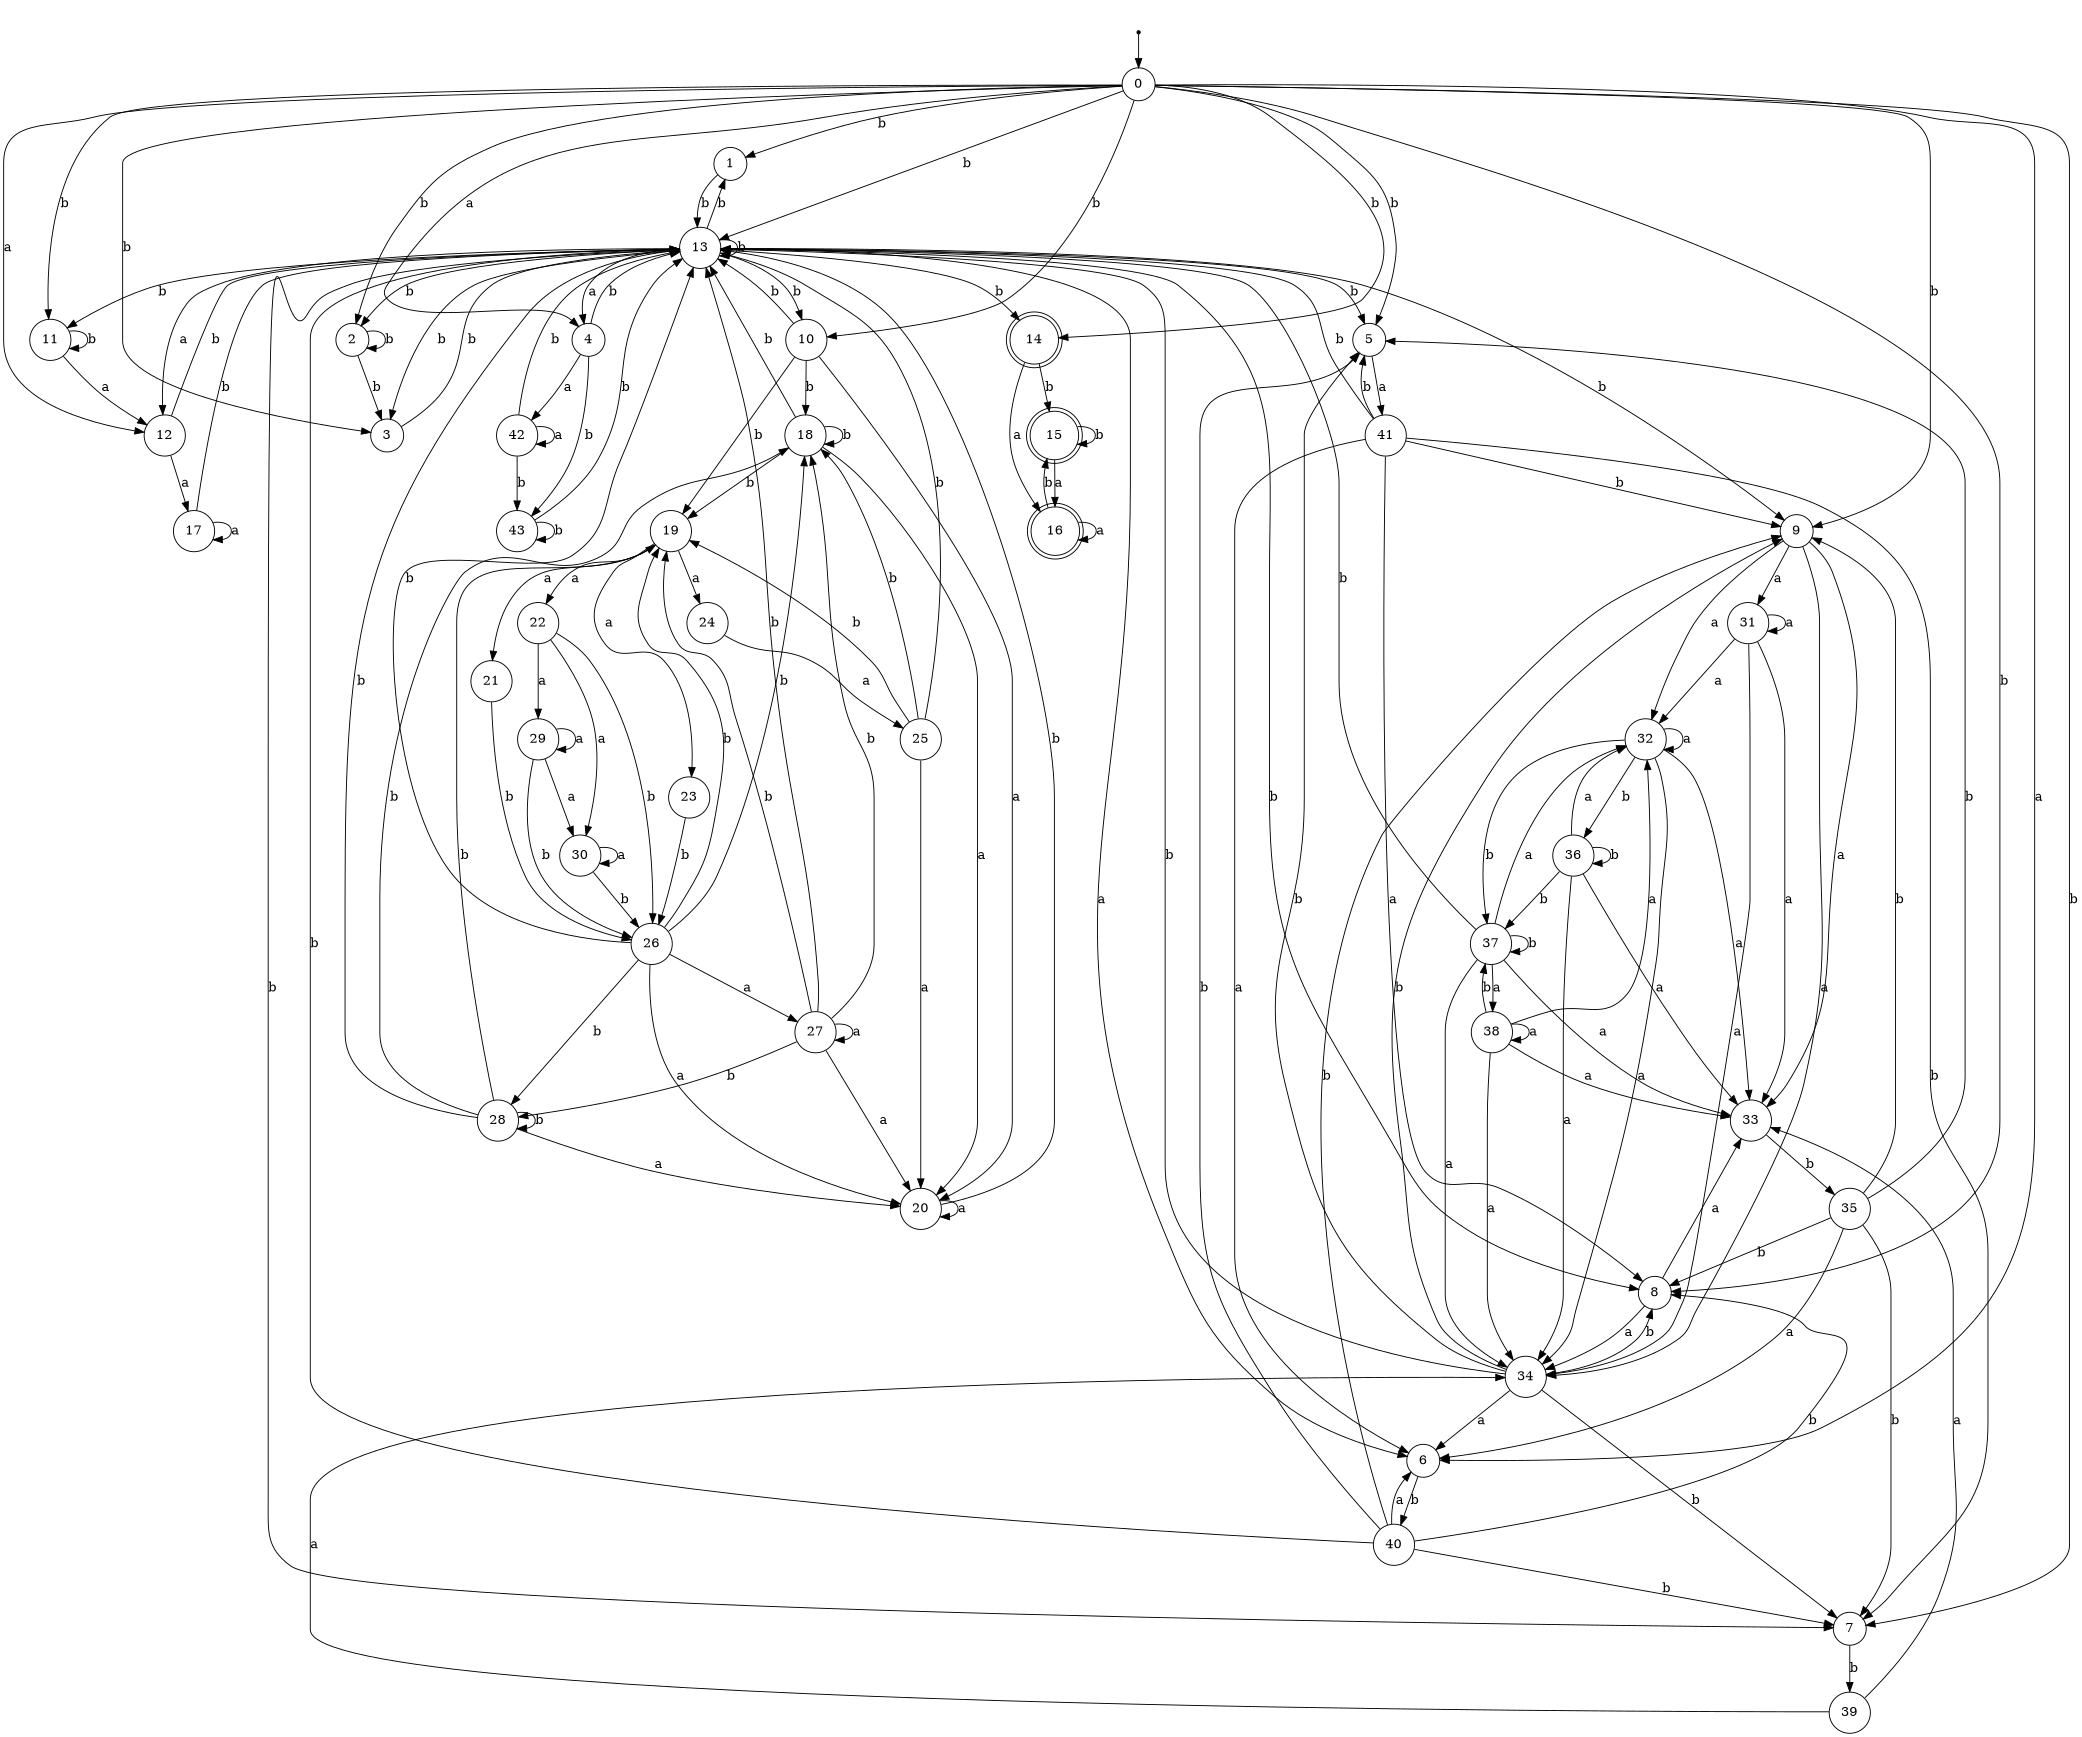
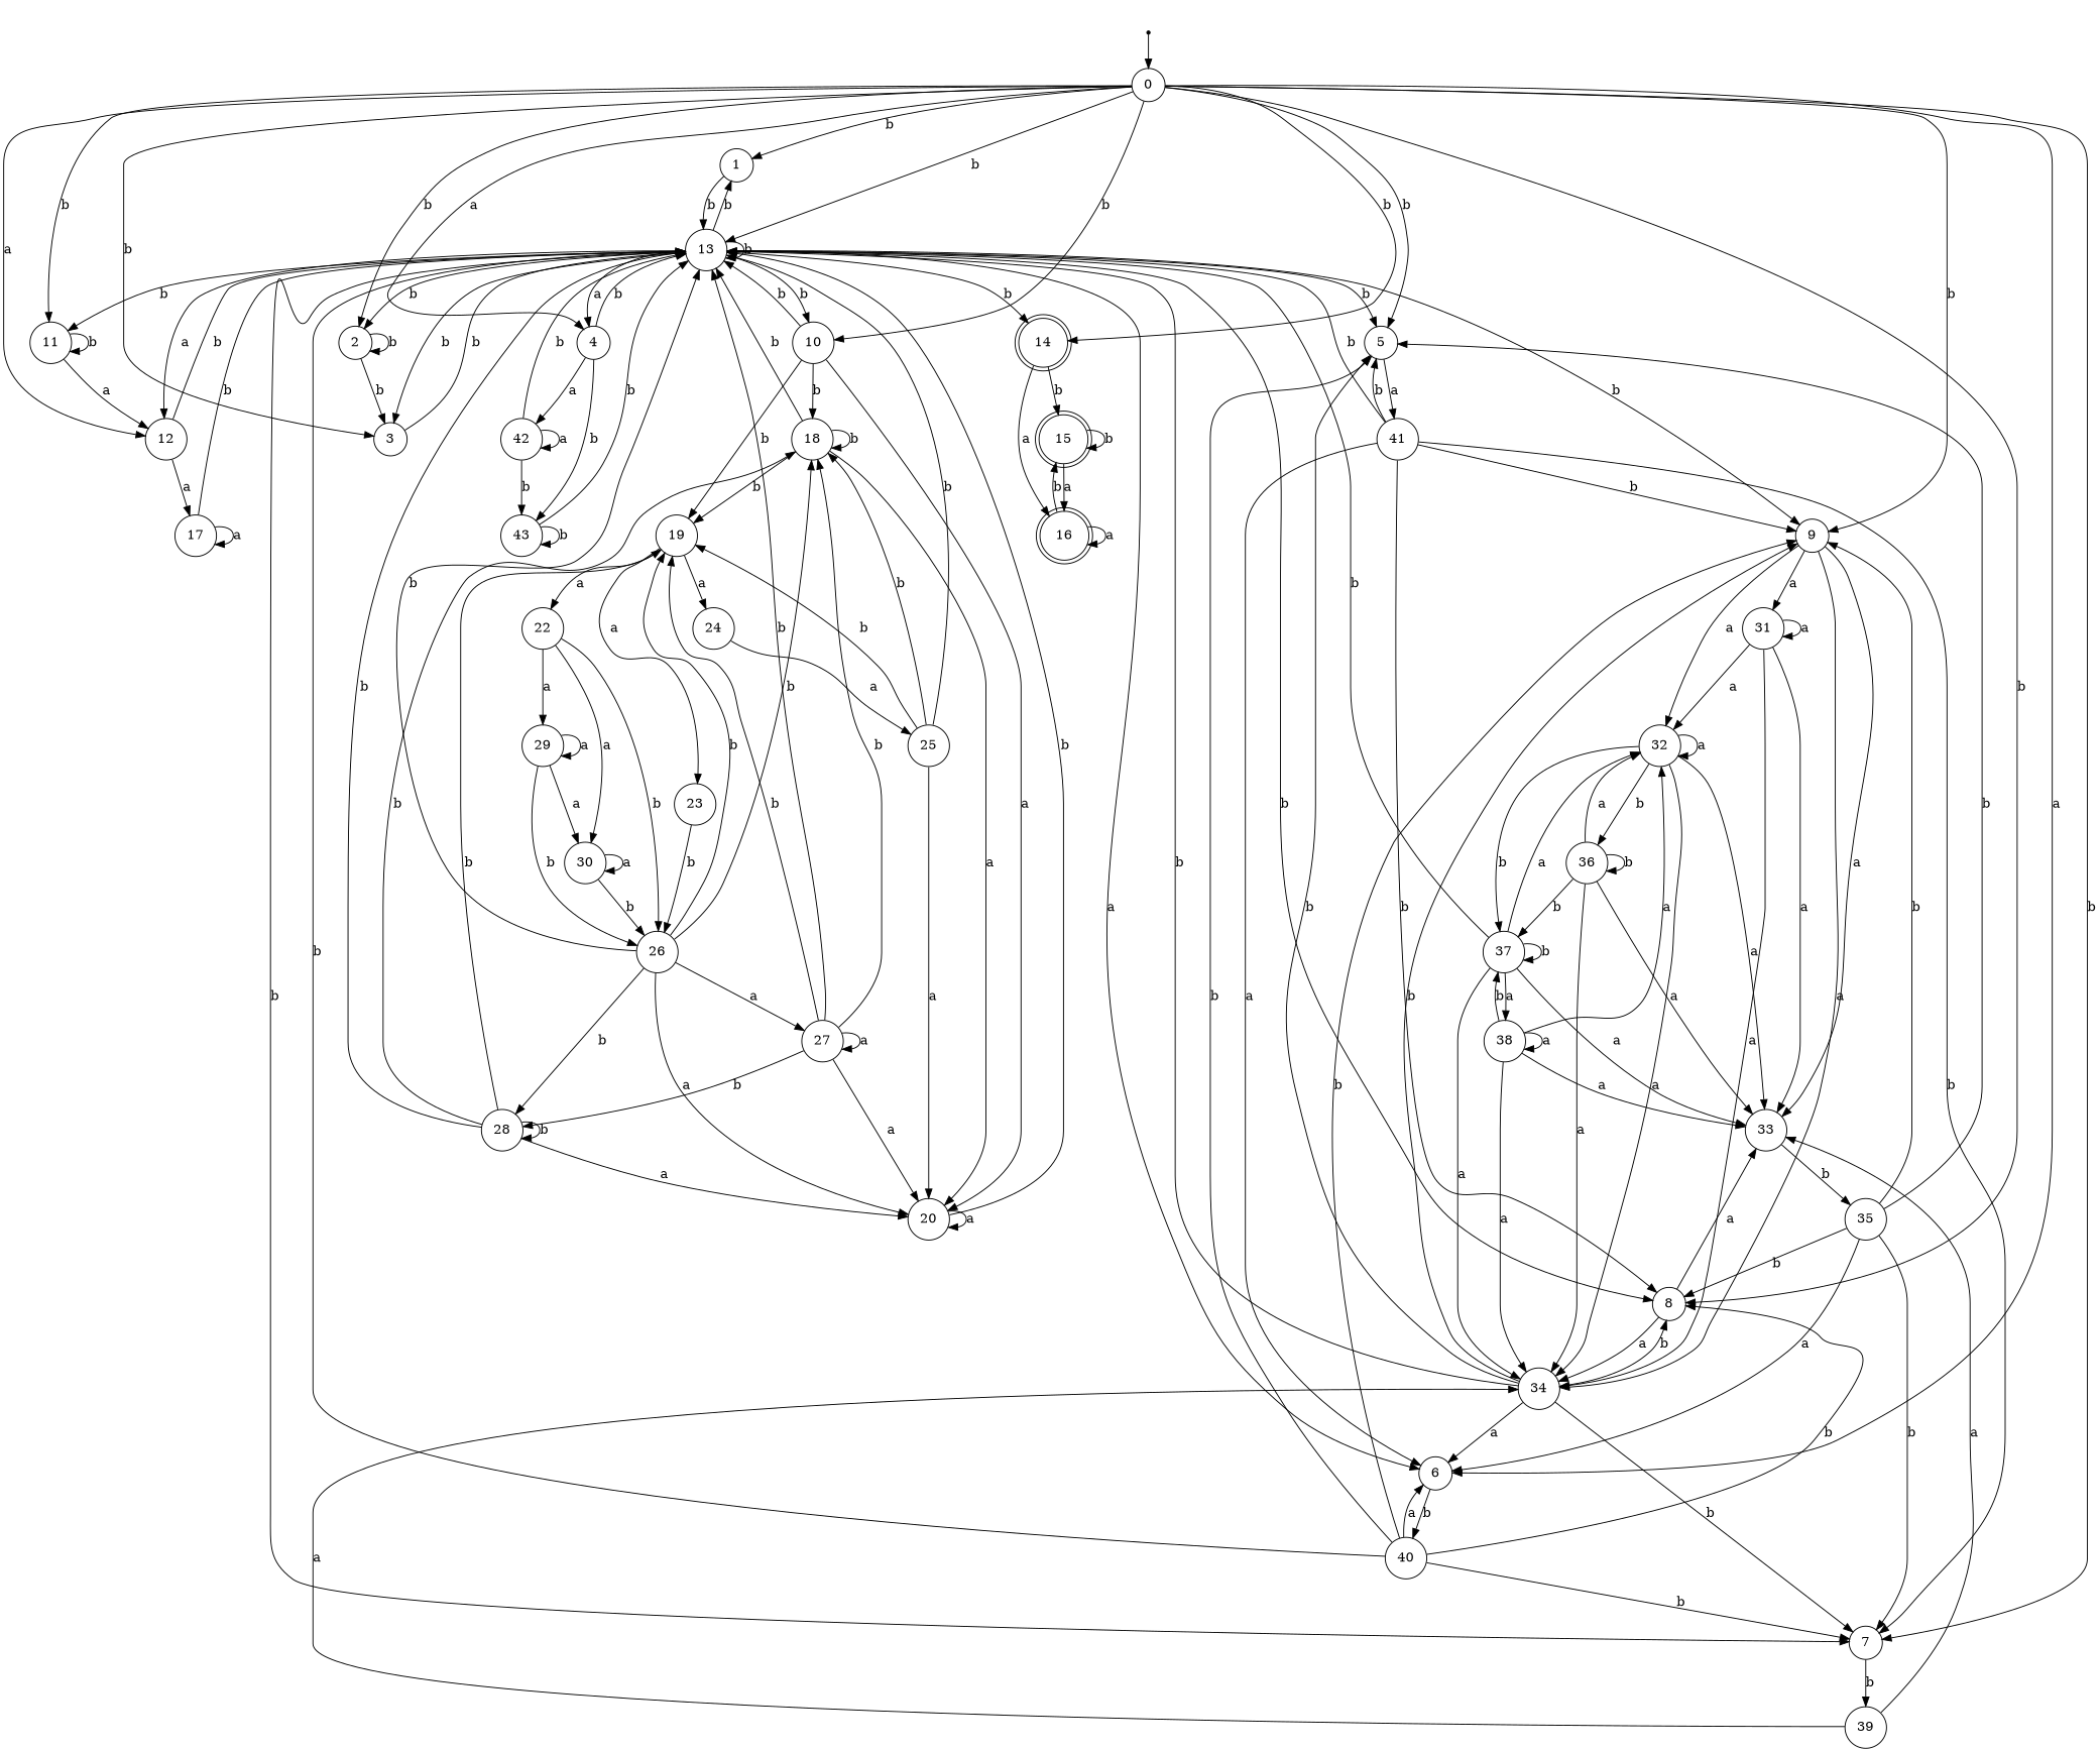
  digraph {
    rankdir=TB
    node [shape=circle]
    dummy0 [shape=point]
    0
    1
    2
    3
    4
    5
    6
    7
    8
    9
    10
    11
    12
    13
    14 [shape=doublecircle]
    42
    43
    41
    40
    39
    33
    34
    31
    32
    18
    19
    20
    17
    15 [shape=doublecircle]
    16 [shape=doublecircle]
    35
    36
    37
-   21
    22
    23
    24
    26
    29
    30
    25
    27
    28
    38
    dummy0 -> 0
    0 -> 1 [label=b]
    0 -> 2 [label=b]
    0 -> 3 [label=b]
    0 -> 4 [label=a]
    0 -> 5 [label=b]
    0 -> 6 [label=a]
    0 -> 7 [label=b]
    0 -> 8 [label=b]
    0 -> 9 [label=b]
    0 -> 10 [label=b]
    0 -> 11 [label=b]
    0 -> 12 [label=a]
    0 -> 13 [label=b]
    0 -> 14 [label=b]
    1 -> 13 [label=b]
    2 -> 2 [label=b]
    2 -> 3 [label=b]
    3 -> 13 [label=b]
    4 -> 13 [label=b]
    4 -> 42 [label=a]
    4 -> 43 [label=b]
    5 -> 41 [label=a]
    6 -> 40 [label=b]
    7 -> 39 [label=b]
    8 -> 33 [label=a]
    8 -> 34 [label=a]
    9 -> 33 [label=a]
    9 -> 34 [label=a]
    9 -> 31 [label=a]
    9 -> 32 [label=a]
    10 -> 13 [label=b]
    10 -> 18 [label=b]
    10 -> 19 [label=b]
    10 -> 20 [label=a]
    11 -> 11 [label=b]
    11 -> 12 [label=a]
    12 -> 13 [label=b]
    12 -> 17 [label=a]
    13 -> 1 [label=b]
    13 -> 2 [label=b]
    13 -> 3 [label=b]
    13 -> 4 [label=a]
    13 -> 5 [label=b]
    13 -> 6 [label=a]
    13 -> 7 [label=b]
    13 -> 8 [label=b]
    13 -> 9 [label=b]
    13 -> 10 [label=b]
    13 -> 11 [label=b]
    13 -> 12 [label=a]
    13 -> 13 [label=b]
    13 -> 14 [label=b]
    14 -> 15 [label=b]
    14 -> 16 [label=a]
    42 -> 13 [label=b]
    42 -> 42 [label=a]
    42 -> 43 [label=b]
    43 -> 13 [label=b]
    43 -> 43 [label=b]
    41 -> 5 [label=b]
    41 -> 6 [label=a]
    41 -> 7 [label=b]
-   41 -> 8 [label=a]
+   41 -> 8 [label=b]
    41 -> 9 [label=b]
    41 -> 13 [label=b]
    40 -> 5 [label=b]
    40 -> 6 [label=a]
    40 -> 7 [label=b]
    40 -> 8 [label=b]
    40 -> 9 [label=b]
    40 -> 13 [label=b]
    39 -> 33 [label=a]
    39 -> 34 [label=a]
    33 -> 35 [label=b]
    34 -> 5 [label=b]
    34 -> 6 [label=a]
    34 -> 7 [label=b]
    34 -> 8 [label=b]
    34 -> 9 [label=b]
    34 -> 13 [label=b]
    31 -> 33 [label=a]
    31 -> 34 [label=a]
    31 -> 31 [label=a]
    31 -> 32 [label=a]
    32 -> 33 [label=a]
    32 -> 34 [label=a]
    32 -> 32 [label=a]
    32 -> 36 [label=b]
    32 -> 37 [label=b]
    18 -> 13 [label=b]
    18 -> 18 [label=b]
    18 -> 19 [label=b]
    18 -> 20 [label=a]
-   19 -> 21 [label=a]
    19 -> 22 [label=a]
    19 -> 23 [label=a]
    19 -> 24 [label=a]
    20 -> 13 [label=b]
    20 -> 20 [label=a]
    17 -> 13 [label=b]
    17 -> 17 [label=a]
    15 -> 15 [label=b]
    15 -> 16 [label=a]
    16 -> 15 [label=b]
    16 -> 16 [label=a]
    35 -> 5 [label=b]
    35 -> 6 [label=a]
    35 -> 7 [label=b]
    35 -> 8 [label=b]
    35 -> 9 [label=b]
    36 -> 33 [label=a]
    36 -> 34 [label=a]
    36 -> 32 [label=a]
    36 -> 36 [label=b]
    36 -> 37 [label=b]
    37 -> 13 [label=b]
    37 -> 33 [label=a]
    37 -> 34 [label=a]
    37 -> 32 [label=a]
    37 -> 37 [label=b]
    37 -> 38 [label=a]
-   21 -> 26 [label=b]
    22 -> 26 [label=b]
    22 -> 29 [label=a]
    22 -> 30 [label=a]
    23 -> 26 [label=b]
    24 -> 25 [label=a]
    26 -> 13 [label=b]
    26 -> 18 [label=b]
    26 -> 19 [label=b]
    26 -> 20 [label=a]
    26 -> 27 [label=a]
    26 -> 28 [label=b]
    29 -> 26 [label=b]
    29 -> 29 [label=a]
    29 -> 30 [label=a]
    30 -> 26 [label=b]
    30 -> 30 [label=a]
    25 -> 13 [label=b]
    25 -> 18 [label=b]
    25 -> 19 [label=b]
    25 -> 20 [label=a]
    27 -> 13 [label=b]
    27 -> 18 [label=b]
    27 -> 19 [label=b]
    27 -> 20 [label=a]
    27 -> 27 [label=a]
    27 -> 28 [label=b]
    28 -> 13 [label=b]
    28 -> 18 [label=b]
    28 -> 19 [label=b]
    28 -> 20 [label=a]
    28 -> 28 [label=b]
    38 -> 33 [label=a]
    38 -> 34 [label=a]
    38 -> 32 [label=a]
    38 -> 37 [label=b]
    38 -> 38 [label=a]
  }
